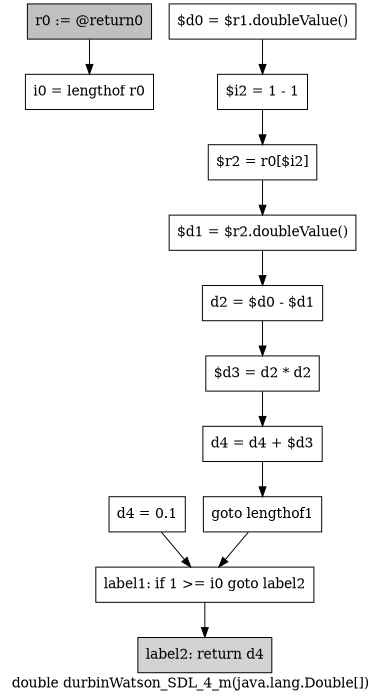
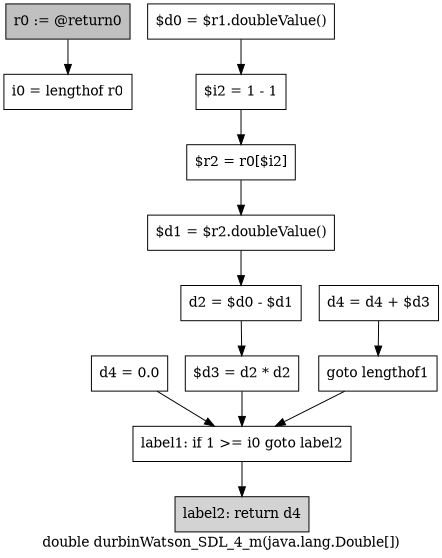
  digraph {
    label="double durbinWatson_SDL_4_m(java.lang.Double[])"
    node [shape=box]
    n1 [fillcolor=gray label="r0 := @return0" style=filled]
    n2 [label="i0 = lengthof r0"]
-   n3 [label="d4 = 0.1"]
+   n3 [label="d4 = 0.0"]
    n4 [label="label1: if 1 >= i0 goto label2"]
    n5 [fillcolor=lightgray label="label2: return d4" style=filled]
    n6 [label="$d0 = $r1.doubleValue()"]
    n7 [label="$i2 = 1 - 1"]
    n8 [label="$r2 = r0[$i2]"]
    n9 [label="$d1 = $r2.doubleValue()"]
    n10 [label="d2 = $d0 - $d1"]
    n11 [label="$d3 = d2 * d2"]
    n12 [label="d4 = d4 + $d3"]
    n13 [label="goto lengthof1"]
    n1 -> n2
    n3 -> n4
    n4 -> n5
    n6 -> n7
    n7 -> n8
    n8 -> n9
    n9 -> n10
    n10 -> n11
-   n11 -> n12
+   n11 -> n4
    n12 -> n13
    n13 -> n4
  }
